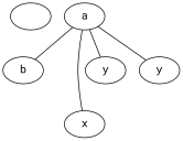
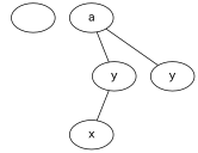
  graph {
    fontname="Roboto Mono"
    node [fontname="Roboto Mono"]
    edge [fontname="Roboto Mono"]
    "󠀦"
    a
-   b
    x
    y
    "⁧y"
-   a -- b
-   a -- x
+   y -- x
    a -- y
    a -- "⁧y" [w=-59589907225467220227522.0]
  }
